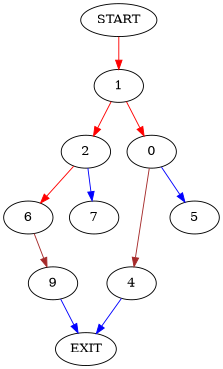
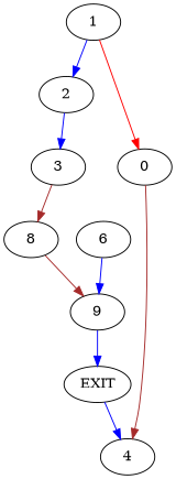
  digraph {
    edge [color=red]
-   n1 [label=START]
    1
    2
    n4 [label=0]
    n5 [label=EXIT]
    6
-   7
+   7 [label=3]
    4
-   5
    9
-   n1 -> 1
-   1 -> 2
+   8
+   1 -> 2 [color=blue]
    1 -> n4
-   2 -> 6
    2 -> 7 [color=blue]
    n4 -> 4 [color=brown]
-   n4 -> 5 [color=blue]
-   6 -> 9 [color=brown]
-   4 -> n5 [color=blue]
+   6 -> 9 [color=blue]
+   7 -> 8 [color=brown]
+   n5 -> 4 [color=blue]
    9 -> n5 [color=blue]
+   8 -> 9 [color=brown]
  }
